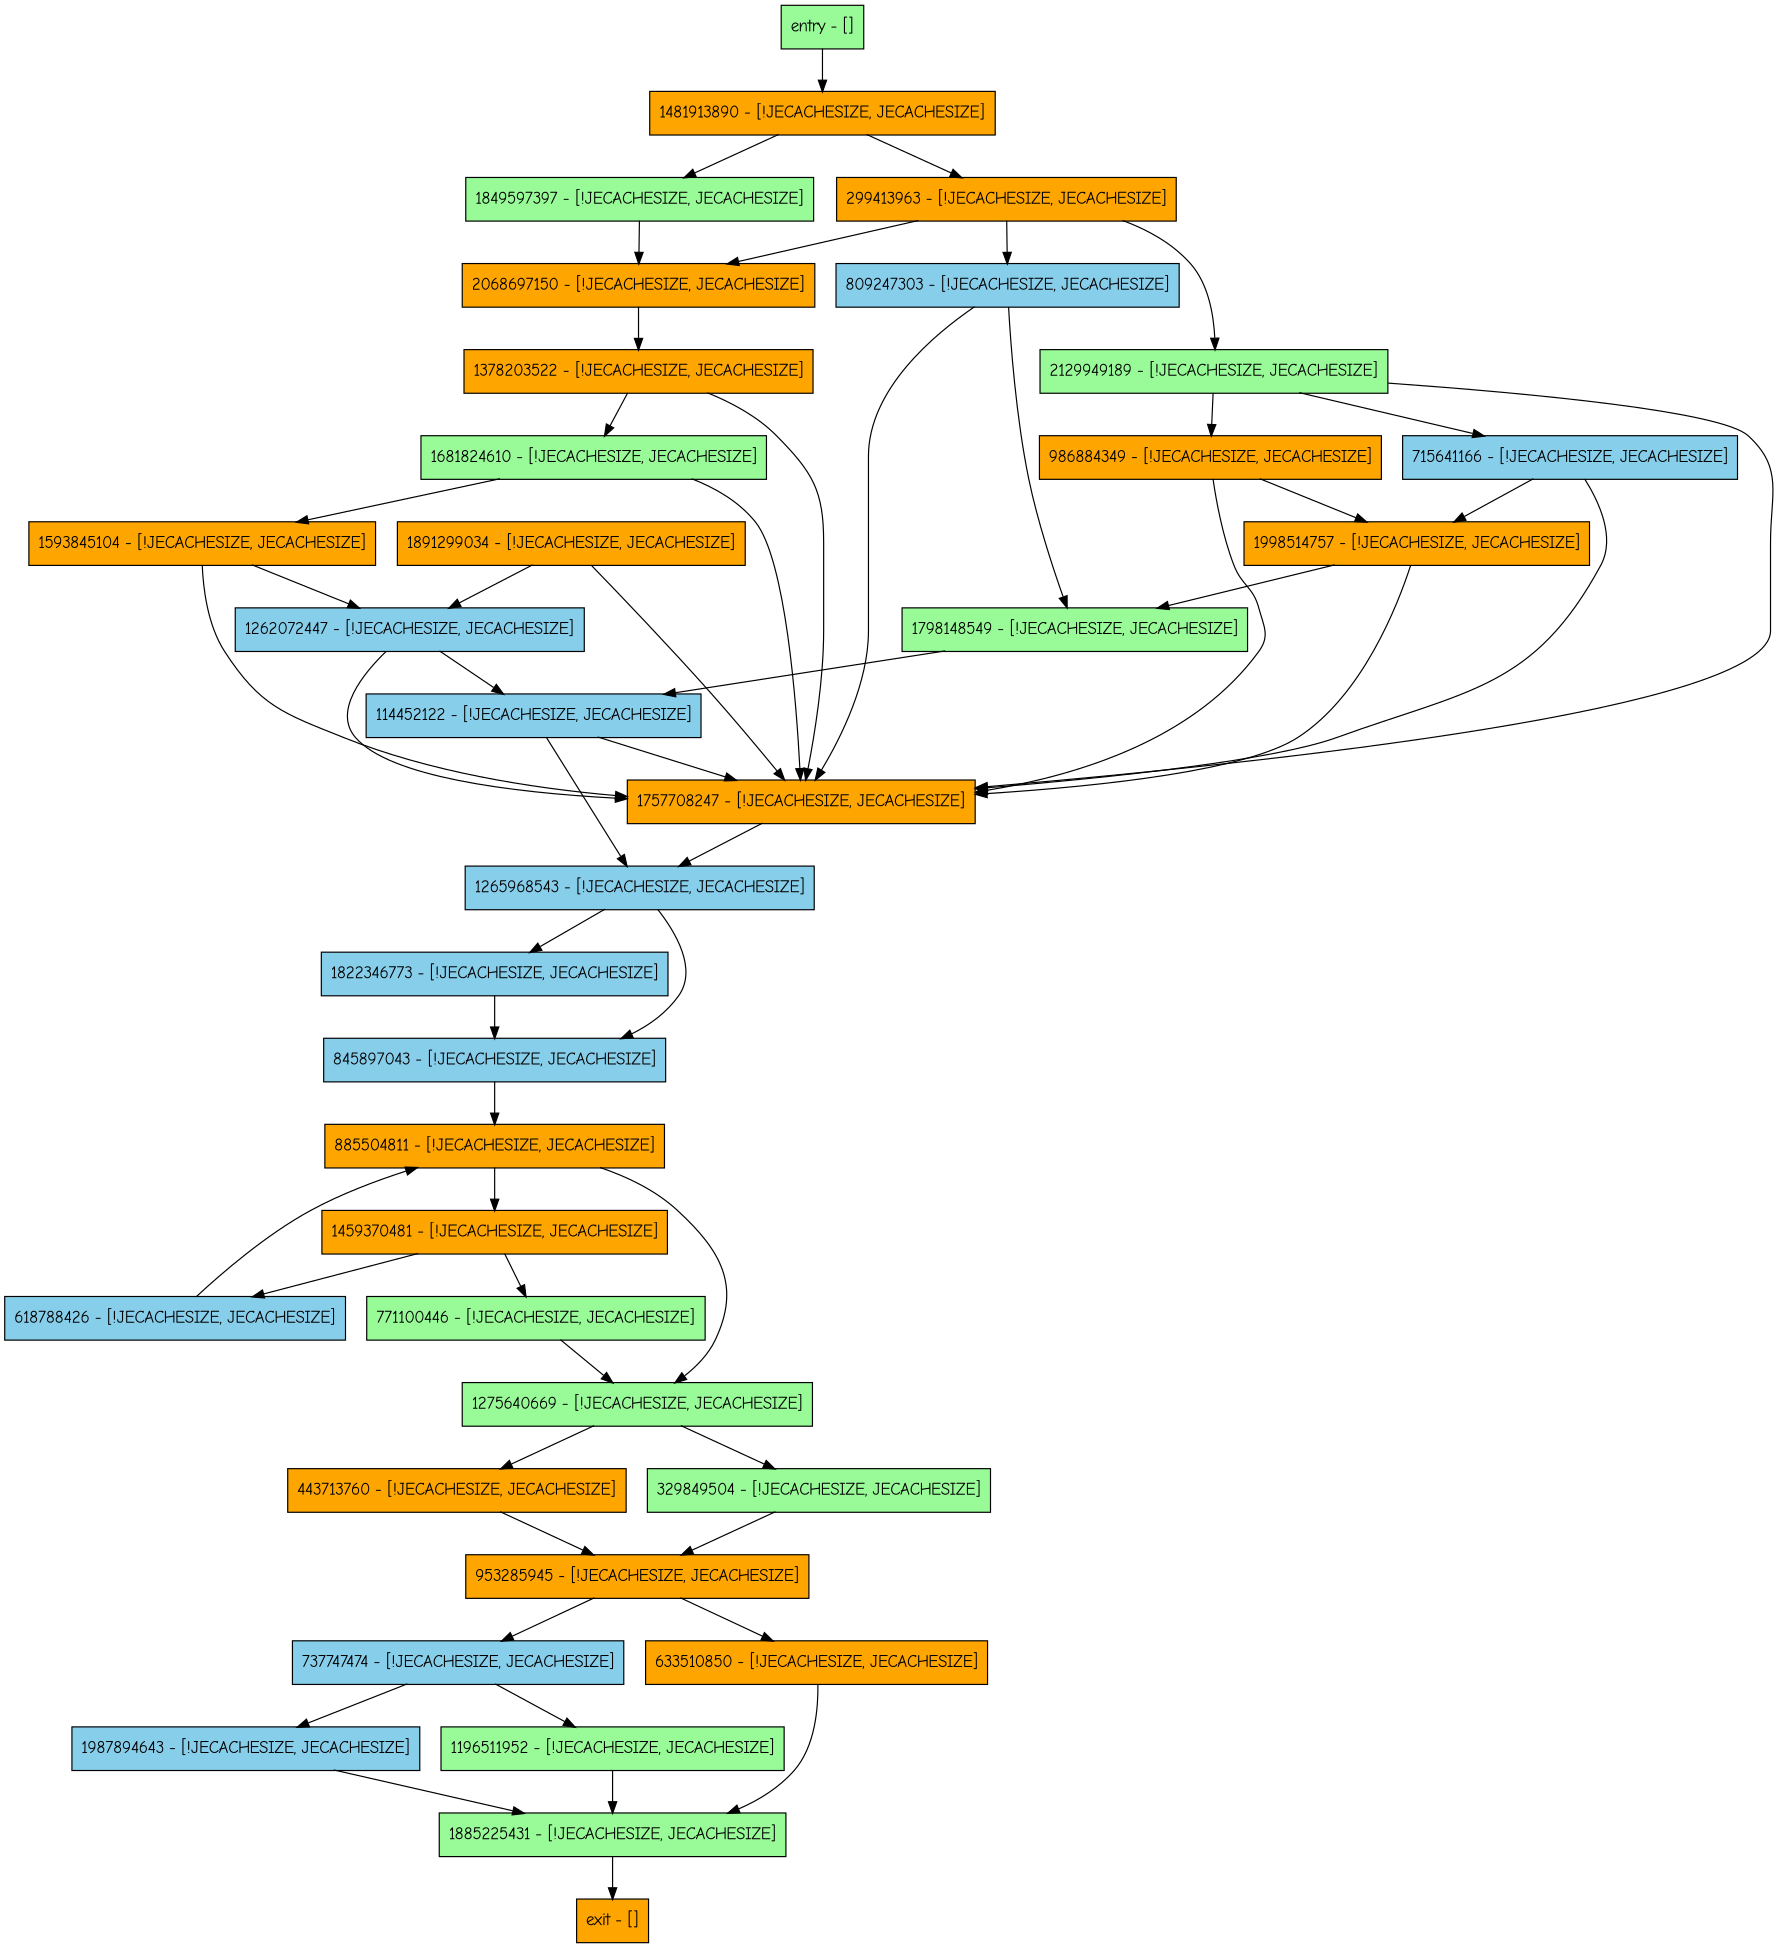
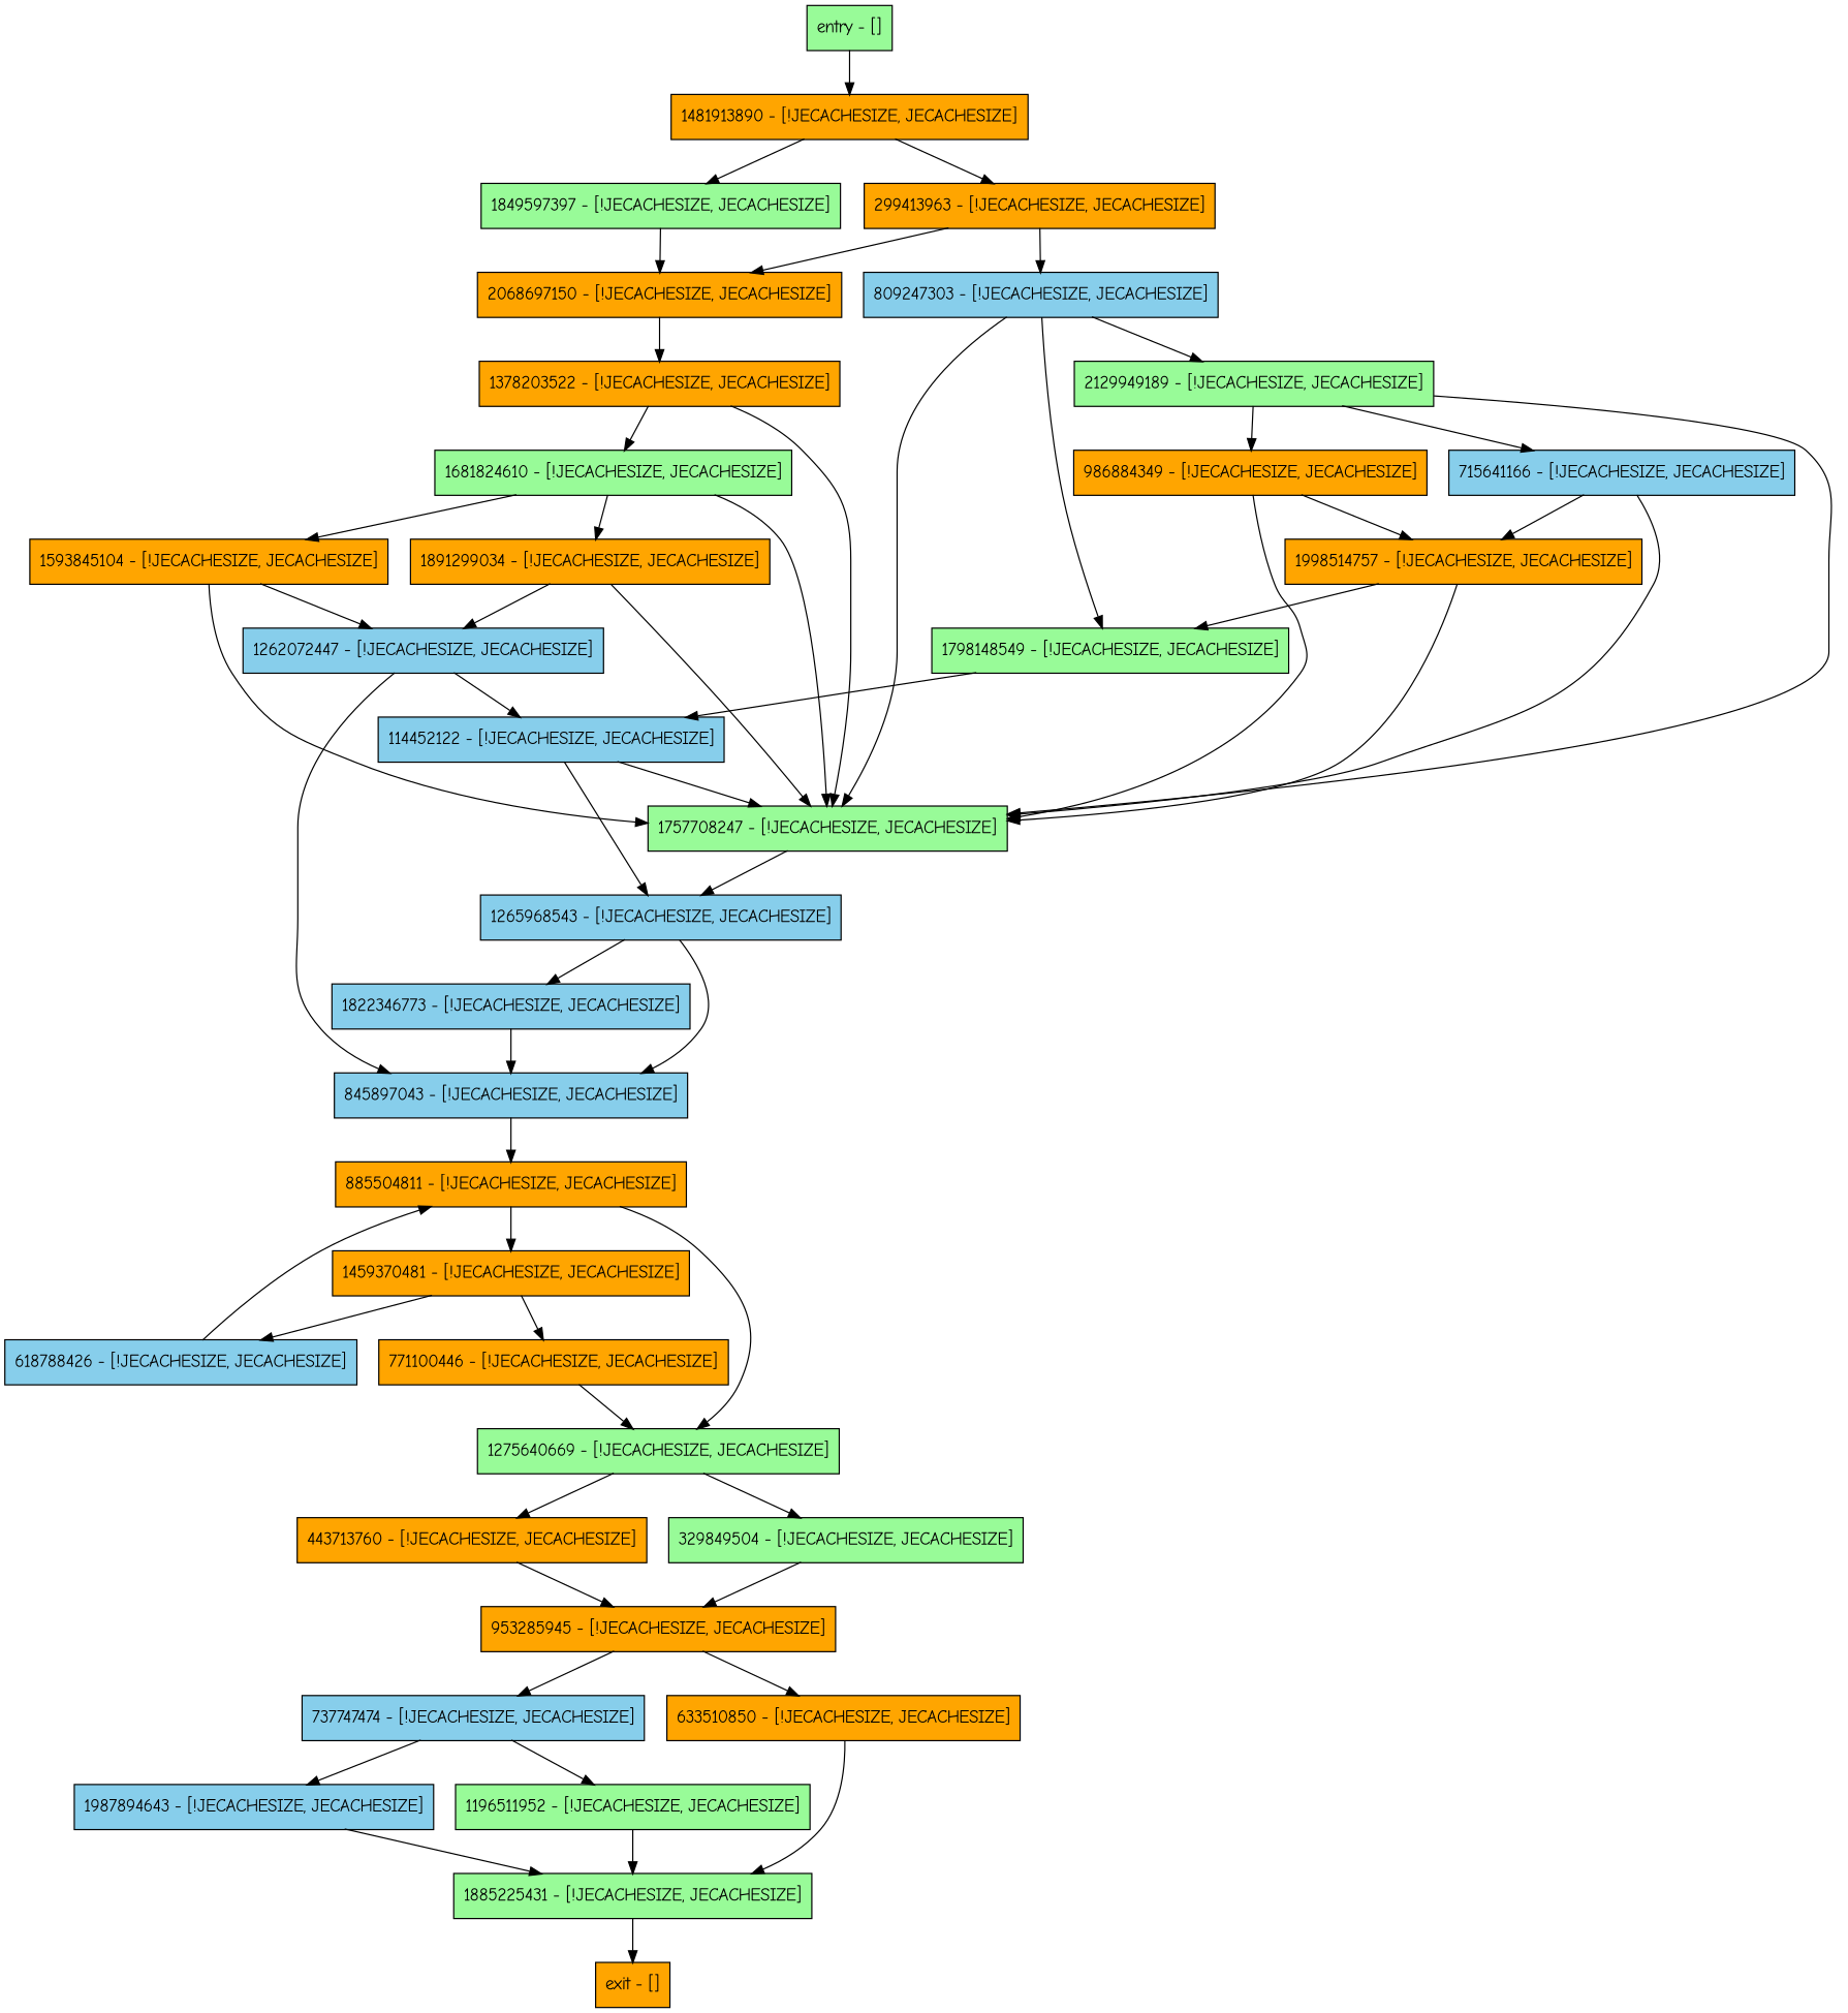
  digraph {
    fontname="Comic Neue"
    node [fillcolor=orange fontname="Comic Neue" shape=record style=filled]
    edge [fontname="Comic Neue"]
    n1 [fillcolor=palegreen label="1681824610 - [!JECACHESIZE, JECACHESIZE]"]
    n2 [label="1593845104 - [!JECACHESIZE, JECACHESIZE]"]
-   n3 [label="1757708247 - [!JECACHESIZE, JECACHESIZE]"]
+   n3 [fillcolor=palegreen label="1757708247 - [!JECACHESIZE, JECACHESIZE]"]
    n4 [label="1891299034 - [!JECACHESIZE, JECACHESIZE]"]
    n5 [fillcolor=skyblue label="1262072447 - [!JECACHESIZE, JECACHESIZE]"]
    n6 [fillcolor=skyblue label="1265968543 - [!JECACHESIZE, JECACHESIZE]"]
    n7 [fillcolor=skyblue label="114452122 - [!JECACHESIZE, JECACHESIZE]"]
-   n8 [fillcolor=palegreen label="771100446 - [!JECACHESIZE, JECACHESIZE]"]
+   n8 [label="771100446 - [!JECACHESIZE, JECACHESIZE]"]
    n9 [fillcolor=palegreen label="1275640669 - [!JECACHESIZE, JECACHESIZE]"]
    n10 [label="443713760 - [!JECACHESIZE, JECACHESIZE]"]
    n11 [fillcolor=palegreen label="329849504 - [!JECACHESIZE, JECACHESIZE]"]
    n12 [fillcolor=palegreen label="1196511952 - [!JECACHESIZE, JECACHESIZE]"]
    n13 [fillcolor=palegreen label="1885225431 - [!JECACHESIZE, JECACHESIZE]"]
    n14 [label="exit - []"]
    n15 [label="953285945 - [!JECACHESIZE, JECACHESIZE]"]
    n16 [fillcolor=skyblue label="737747474 - [!JECACHESIZE, JECACHESIZE]"]
    n17 [label="633510850 - [!JECACHESIZE, JECACHESIZE]"]
    n18 [label="1998514757 - [!JECACHESIZE, JECACHESIZE]"]
    n19 [fillcolor=palegreen label="1798148549 - [!JECACHESIZE, JECACHESIZE]"]
    n20 [fillcolor=palegreen label="2129949189 - [!JECACHESIZE, JECACHESIZE]"]
    n21 [fillcolor=skyblue label="715641166 - [!JECACHESIZE, JECACHESIZE]"]
    n22 [label="986884349 - [!JECACHESIZE, JECACHESIZE]"]
    n23 [fillcolor=skyblue label="618788426 - [!JECACHESIZE, JECACHESIZE]"]
    n24 [label="885504811 - [!JECACHESIZE, JECACHESIZE]"]
    n25 [label="1459370481 - [!JECACHESIZE, JECACHESIZE]"]
    n26 [fillcolor=skyblue label="1822346773 - [!JECACHESIZE, JECACHESIZE]"]
    n27 [fillcolor=skyblue label="845897043 - [!JECACHESIZE, JECACHESIZE]"]
    n28 [label="2068697150 - [!JECACHESIZE, JECACHESIZE]"]
    n29 [label="1378203522 - [!JECACHESIZE, JECACHESIZE]"]
    n30 [fillcolor=skyblue label="809247303 - [!JECACHESIZE, JECACHESIZE]"]
    n31 [fillcolor=skyblue label="1987894643 - [!JECACHESIZE, JECACHESIZE]"]
    n32 [label="1481913890 - [!JECACHESIZE, JECACHESIZE]"]
    n33 [label="299413963 - [!JECACHESIZE, JECACHESIZE]"]
    n34 [fillcolor=palegreen label="1849597397 - [!JECACHESIZE, JECACHESIZE]"]
    n35 [fillcolor=palegreen label="entry - []"]
    n1 -> n2
    n1 -> n3
+   n1 -> n4
    n2 -> n3
    n2 -> n5
    n3 -> n6
    n4 -> n3
    n4 -> n5
-   n5 -> n3
+   n5 -> n27
    n5 -> n7
    n6 -> n26
    n6 -> n27
    n7 -> n3
    n7 -> n6
    n8 -> n9
    n9 -> n10
    n9 -> n11
    n10 -> n15
    n11 -> n15
    n12 -> n13
    n13 -> n14
    n15 -> n16
    n15 -> n17
    n16 -> n12
    n16 -> n31
    n17 -> n13
    n18 -> n3
    n18 -> n19
    n19 -> n7
    n20 -> n3
    n20 -> n21
    n20 -> n22
    n21 -> n3
    n21 -> n18
    n22 -> n3
    n22 -> n18
    n23 -> n24
    n24 -> n9
    n24 -> n25
    n25 -> n8
    n25 -> n23
    n26 -> n27
    n27 -> n24
    n28 -> n29
    n29 -> n1
    n29 -> n3
    n30 -> n3
    n30 -> n19
-   n33 -> n20
+   n30 -> n20
    n31 -> n13
    n32 -> n33
    n32 -> n34
    n33 -> n28
    n33 -> n30
    n34 -> n28
    n35 -> n32
  }
